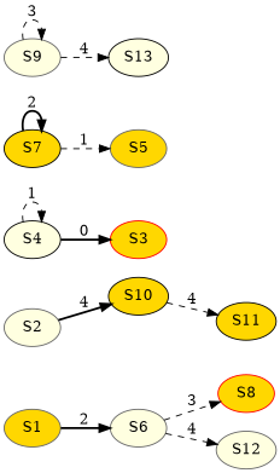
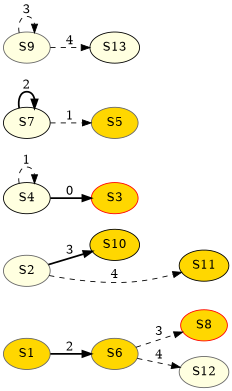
  strict digraph {
    rankdir=LR
    node [color=gray40 fillcolor=gold style=filled]
    edge [style=dashed]
    S1
-   S6 [fillcolor=lightyellow]
+   S6
    S2 [fillcolor=lightyellow]
    S10 [color=black]
    S11 [color=black]
    S8 [color=red]
    S12 [fillcolor=lightyellow]
    S4 [color=black fillcolor=lightyellow]
    S3 [color=red]
-   S7 [color=black]
+   S7 [color=black fillcolor=lightyellow]
    S5
    S9 [fillcolor=lightyellow]
    S13 [color=black fillcolor=lightyellow]
    S1 -> S6 [label=2 style=bold]
    S6 -> S8 [label=3]
    S6 -> S12 [label=4]
-   S2 -> S10 [label=4 style=bold]
-   S10 -> S11 [label=4]
+   S2 -> S10 [label=3 style=bold]
+   S2 -> S11 [label=4]
    S4 -> S4 [label=1]
    S4 -> S3 [label=0 style=bold]
    S7 -> S7 [label=2 style=bold]
    S7 -> S5 [label=1]
    S9 -> S9 [label=3]
    S9 -> S13 [label=4]
  }
